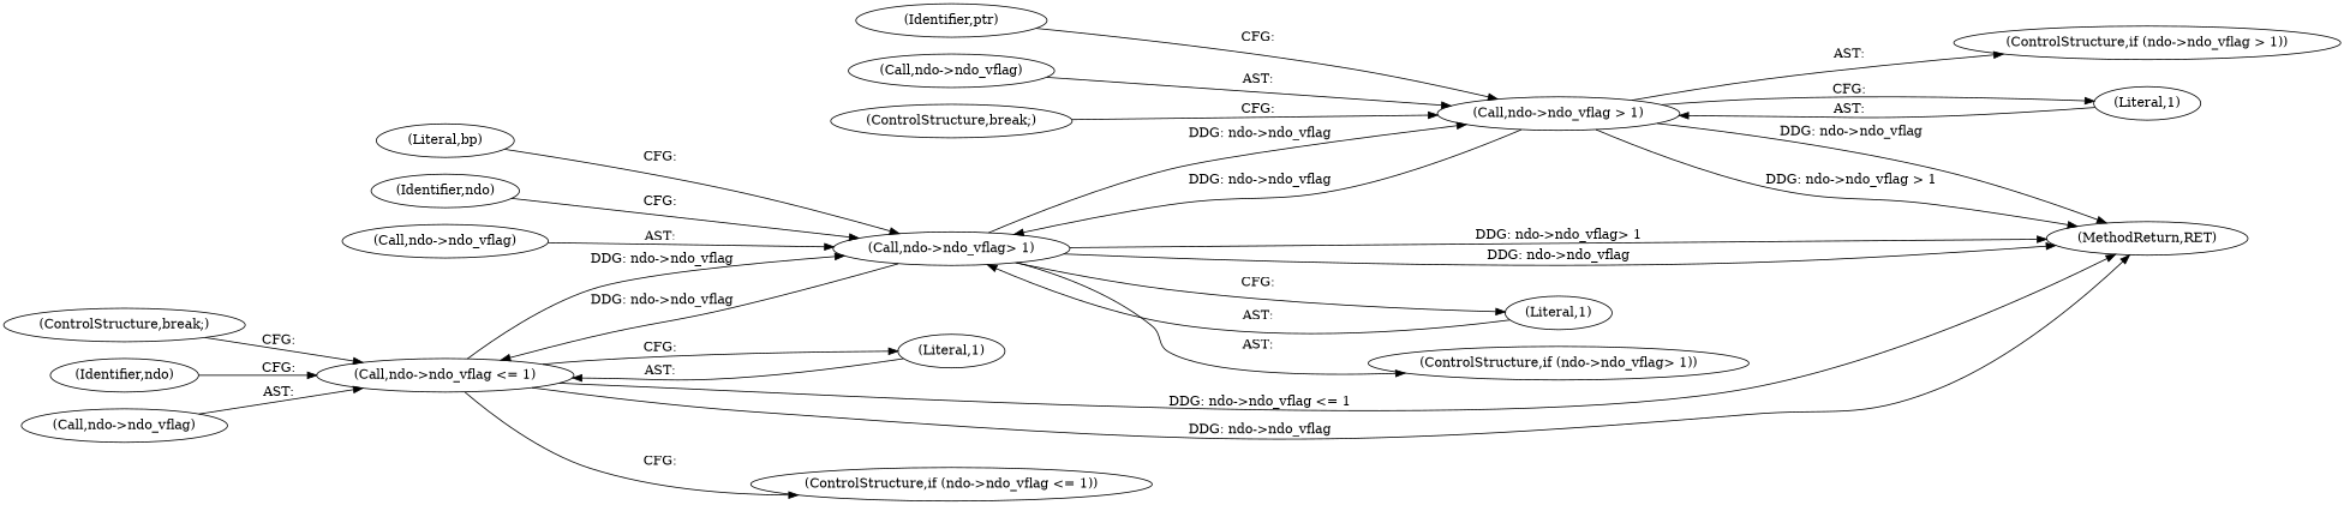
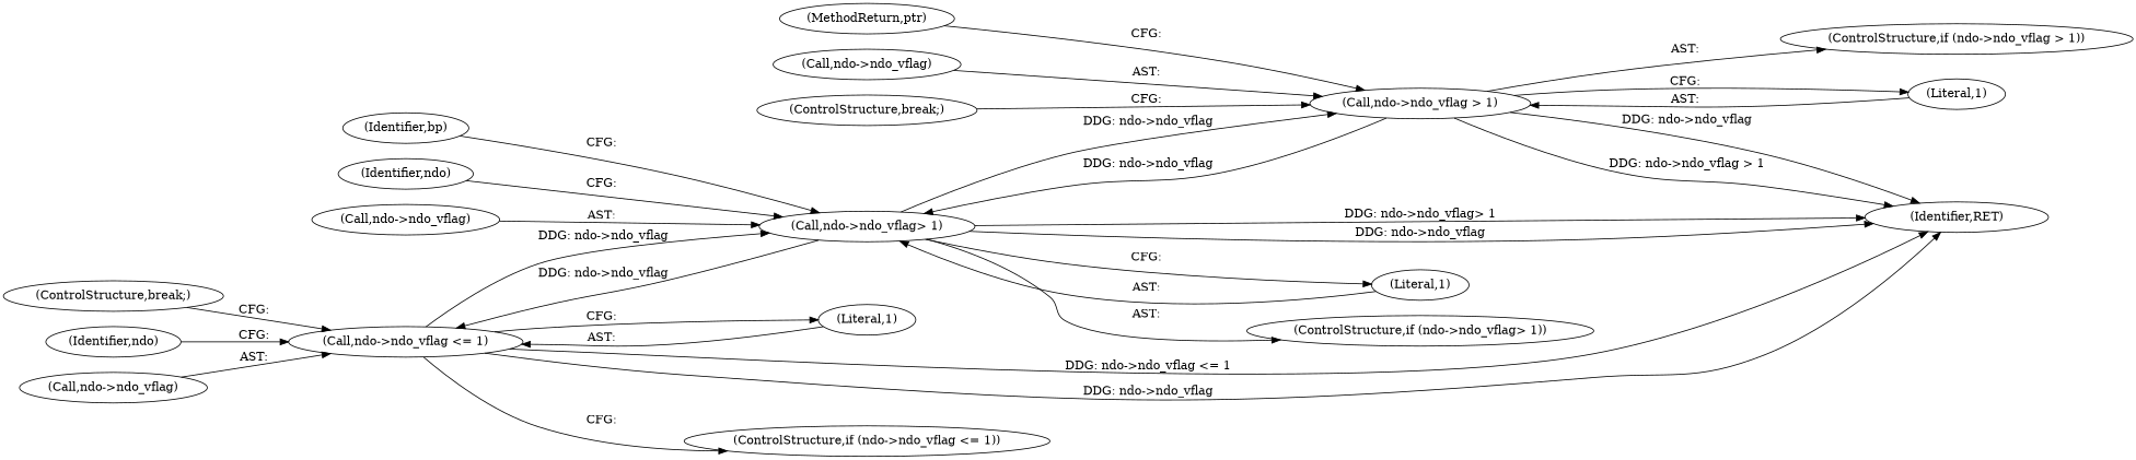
  digraph {
    rankdir=LR
    n1 [label="(Call,ndo->ndo_vflag <= 1)"]
    n2 [label="(Call,ndo->ndo_vflag> 1)"]
    n3 [label="(Literal,1)"]
-   n4 [label="(MethodReturn,RET)"]
+   n4 [label="(Identifier,RET)"]
    n5 [label="(ControlStructure,if (ndo->ndo_vflag <= 1))"]
    n6 [label="(Call,ndo->ndo_vflag > 1)"]
    n7 [label="(Literal,1)"]
    n8 [label="(ControlStructure,if (ndo->ndo_vflag> 1))"]
    n9 [label="(ControlStructure,if (ndo->ndo_vflag > 1))"]
    n10 [label="(Literal,1)"]
    n11 [label="(ControlStructure,break;)"]
-   n12 [label="(Literal,bp)"]
-   n13 [label="(Identifier,ptr)"]
+   n12 [label="(Identifier,bp)"]
+   n13 [label="(MethodReturn,ptr)"]
    n14 [label="(Call,ndo->ndo_vflag)"]
    n15 [label="(ControlStructure,break;)"]
    n16 [label="(Identifier,ndo)"]
    n17 [label="(Identifier,ndo)"]
    n18 [label="(Call,ndo->ndo_vflag)"]
    n19 [label="(Call,ndo->ndo_vflag)"]
    n1 -> n2 [label="DDG: ndo->ndo_vflag"]
    n1 -> n3 [label="CFG: "]
    n1 -> n4 [label="DDG: ndo->ndo_vflag <= 1"]
    n1 -> n4 [label="DDG: ndo->ndo_vflag"]
    n1 -> n5 [label="CFG: "]
    n2 -> n1 [label="DDG: ndo->ndo_vflag"]
    n2 -> n4 [label="DDG: ndo->ndo_vflag> 1"]
    n2 -> n4 [label="DDG: ndo->ndo_vflag"]
    n2 -> n6 [label="DDG: ndo->ndo_vflag"]
    n2 -> n7 [label="CFG: "]
    n2 -> n8 [label="AST: "]
    n3 -> n1 [label="AST: "]
    n6 -> n2 [label="DDG: ndo->ndo_vflag"]
    n6 -> n4 [label="DDG: ndo->ndo_vflag"]
    n6 -> n4 [label="DDG: ndo->ndo_vflag > 1"]
    n6 -> n9 [label="AST: "]
    n6 -> n10 [label="CFG: "]
    n7 -> n2 [label="AST: "]
    n10 -> n6 [label="AST: "]
    n11 -> n1 [label="CFG: "]
    n12 -> n2 [label="CFG: "]
    n13 -> n6 [label="CFG: "]
    n14 -> n6 [label="AST: "]
    n15 -> n6 [label="CFG: "]
    n16 -> n2 [label="CFG: "]
    n17 -> n1 [label="CFG: "]
    n18 -> n2 [label="AST: "]
    n19 -> n1 [label="AST: "]
  }
